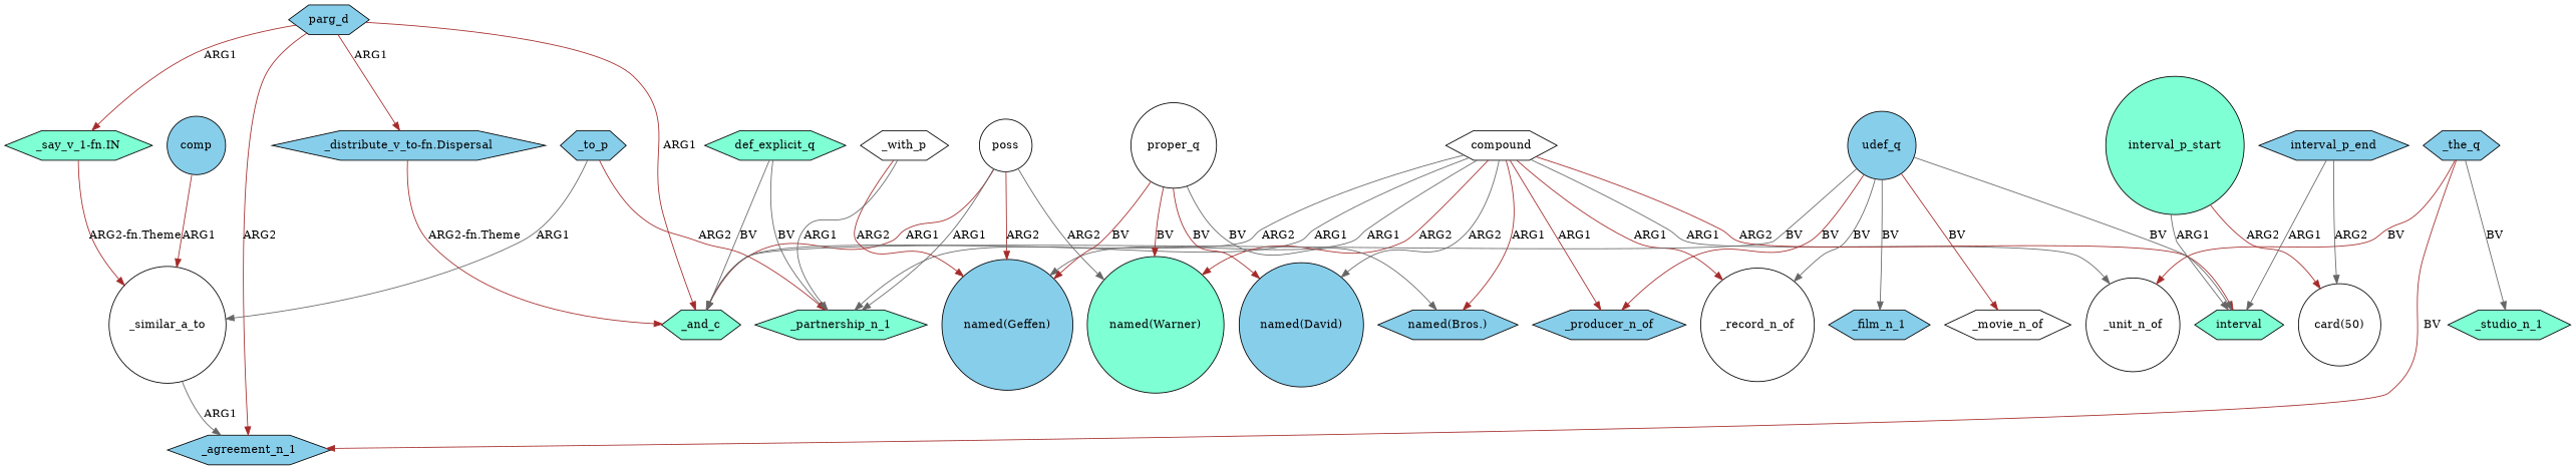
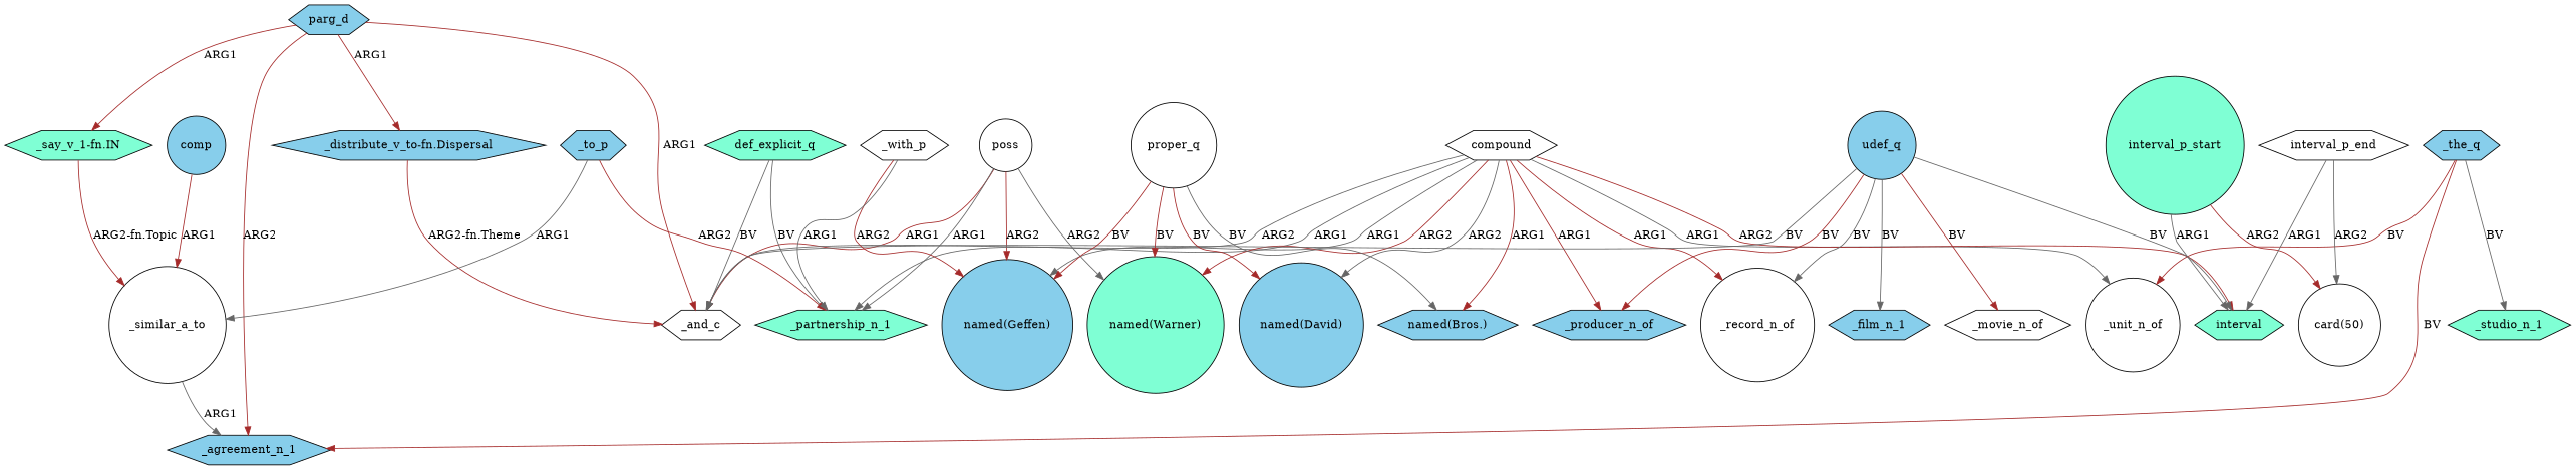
  digraph {
    node [fillcolor=skyblue shape=hexagon style=filled]
    edge [color=brown]
    comp [shape=circle]
    _similar_a_to [fillcolor=white shape=circle]
    _agreement_n_1
    "card(50)" [fillcolor=white shape=circle]
    poss [fillcolor=white shape=circle]
    "named(Geffen)" [shape=circle]
-   _and_c [fillcolor=aquamarine]
+   _and_c [fillcolor=white]
    _partnership_n_1 [fillcolor=aquamarine]
    "named(Warner)" [fillcolor=aquamarine shape=circle]
    compound [fillcolor=white]
    _producer_n_of
    _unit_n_of [fillcolor=white shape=circle]
    _record_n_of [fillcolor=white shape=circle]
    "named(Bros.)"
    interval [fillcolor=aquamarine]
    "named(David)" [shape=circle]
    _studio_n_1 [fillcolor=aquamarine]
    parg_d
    "_distribute_v_to-fn.Dispersal"
    "_say_v_1-fn.IN" [fillcolor=aquamarine]
    def_explicit_q [fillcolor=aquamarine]
    udef_q [shape=circle]
    _film_n_1
    _movie_n_of [fillcolor=white]
    _the_q
    _to_p
    _with_p [fillcolor=white]
    proper_q [fillcolor=white shape=circle]
    interval_p_start [fillcolor=aquamarine shape=circle]
-   interval_p_end
+   interval_p_end [fillcolor=white]
    comp -> _similar_a_to [label=ARG1]
    _similar_a_to -> _agreement_n_1 [color=gray40 label=ARG1]
    poss -> "named(Geffen)" [label=ARG2]
    poss -> _and_c [label=ARG1]
    poss -> _partnership_n_1 [color=gray40 label=ARG1]
    poss -> "named(Warner)" [color=gray40 label=ARG2]
    compound -> "named(Geffen)" [color=gray40 label=ARG1]
    compound -> _and_c [color=gray40 label=ARG2]
    compound -> _partnership_n_1 [color=gray40 label=ARG1]
    compound -> "named(Warner)" [label=ARG2]
    compound -> _producer_n_of [label=ARG1]
    compound -> _unit_n_of [color=gray40 label=ARG1]
    compound -> _record_n_of [label=ARG1]
    compound -> "named(Bros.)" [label=ARG1]
    compound -> interval [label=ARG2]
    compound -> "named(David)" [color=gray40 label=ARG2]
    parg_d -> _agreement_n_1 [label=ARG2]
    parg_d -> _and_c [label=ARG1]
    parg_d -> "_distribute_v_to-fn.Dispersal" [label=ARG1]
    parg_d -> "_say_v_1-fn.IN" [label=ARG1]
    "_distribute_v_to-fn.Dispersal" -> _and_c [label="ARG2-fn.Theme"]
-   "_say_v_1-fn.IN" -> _similar_a_to [label="ARG2-fn.Theme"]
+   "_say_v_1-fn.IN" -> _similar_a_to [label="ARG2-fn.Topic"]
    def_explicit_q -> _and_c [color=gray40 label=BV]
    def_explicit_q -> _partnership_n_1 [color=gray40 label=BV]
    udef_q -> _and_c [color=gray40 label=BV]
    udef_q -> _producer_n_of [label=BV]
    udef_q -> _record_n_of [color=gray40 label=BV]
    udef_q -> interval [color=gray40 label=BV]
    udef_q -> _film_n_1 [color=gray40 label=BV]
    udef_q -> _movie_n_of [label=BV]
    _the_q -> _agreement_n_1 [label=BV]
    _the_q -> _unit_n_of [label=BV]
    _the_q -> _studio_n_1 [color=gray40 label=BV]
    _to_p -> _similar_a_to [color=gray40 label=ARG1]
    _to_p -> _partnership_n_1 [label=ARG2]
    _with_p -> "named(Geffen)" [label=ARG2]
    _with_p -> _partnership_n_1 [color=gray40 label=ARG1]
    proper_q -> "named(Geffen)" [label=BV]
    proper_q -> "named(Warner)" [label=BV]
    proper_q -> "named(Bros.)" [color=gray40 label=BV]
    proper_q -> "named(David)" [label=BV]
    interval_p_start -> "card(50)" [label=ARG2]
    interval_p_start -> interval [color=gray40 label=ARG1]
    interval_p_end -> "card(50)" [color=gray40 label=ARG2]
    interval_p_end -> interval [color=gray40 label=ARG1]
  }
